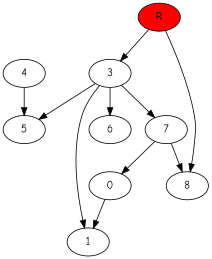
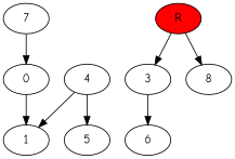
  digraph {
    fontname="Comic Neue"
    node [fontname="Comic Neue"]
    edge [fontname="Comic Neue"]
    n1 [label=0]
    1
    3
    5
    6
    7
    8
    4
    R [fillcolor="#ff0000" style=filled]
    n1 -> 1
-   3 -> 1
-   3 -> 5
+   4 -> 1
    3 -> 6
-   3 -> 7
    7 -> n1
-   7 -> 8
    4 -> 5
    R -> 3
    R -> 8
  }
